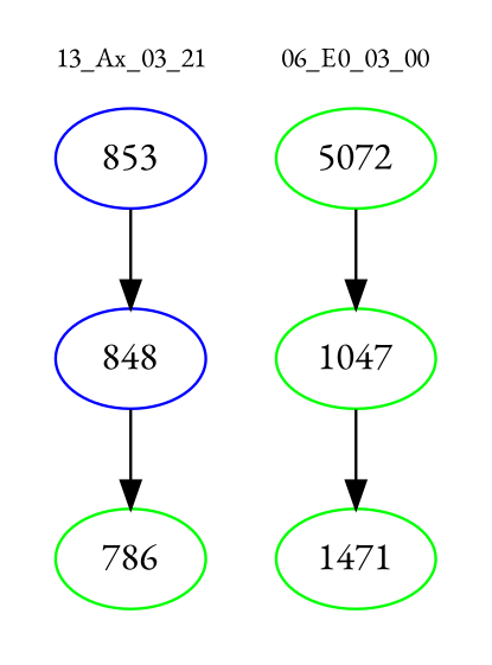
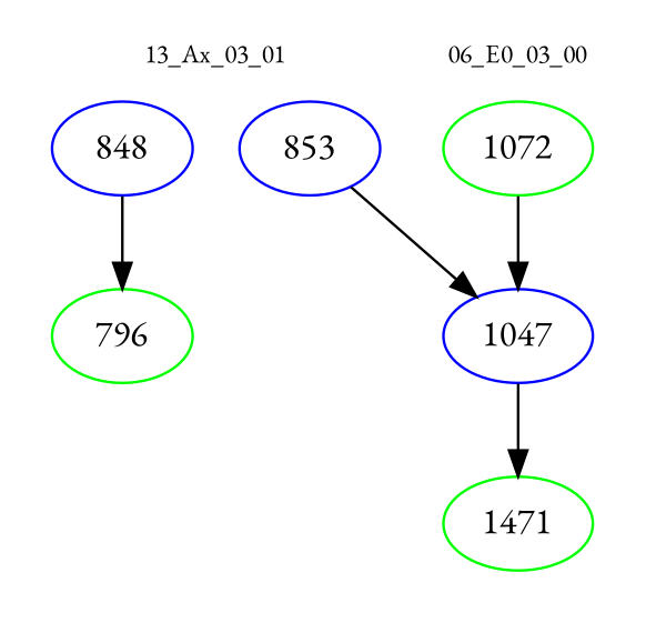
  digraph {
    fontname="EB Garamond"
    node [color=blue fontname="EB Garamond"]
    edge [color=black fontname="EB Garamond"]
    n1 [label=853]
    n2 [label=848]
-   n3 [color=green label=786]
-   n4 [color=green label=5072]
-   n5 [color=green label=1047]
+   n3 [color=green label=796]
+   n4 [color=green label=1072]
+   n5 [label=1047]
    n6 [color=green label=1471]
    subgraph cluster_1 {
      color=white
      fontsize=10
-     label="13_Ax_03_21"
+     label="13_Ax_03_01"
      n1
      n2
      n3
    }
    subgraph cluster_2 {
      color=white
      fontsize=10
      label="06_E0_03_00"
      n4
      n5
      n6
    }
-   n1 -> n2
+   n1 -> n5
    n2 -> n3
    n4 -> n5
    n5 -> n6
  }
